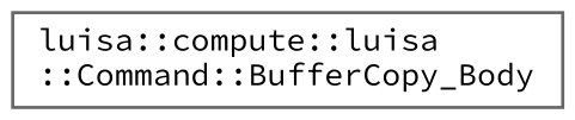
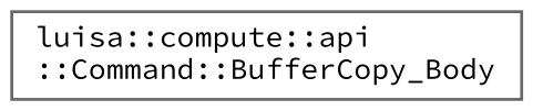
  digraph {
    rankdir=LR
    fontname="Source Code Pro"
-   n1 [color=grey40 fillcolor=white fontname="Source Code Pro" fontsize=10 height=0.2 label="luisa::compute::luisa\l::Command::BufferCopy_Body" shape=box style=filled width=0.4]
+   n1 [color=grey40 fillcolor=white fontname="Source Code Pro" fontsize=10 height=0.2 label="luisa::compute::api\l::Command::BufferCopy_Body" shape=box style=filled width=0.4]
  }
